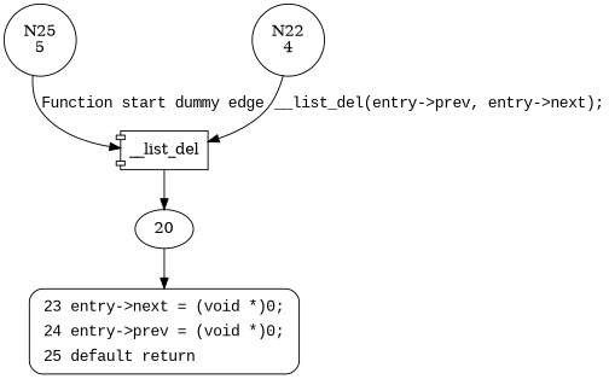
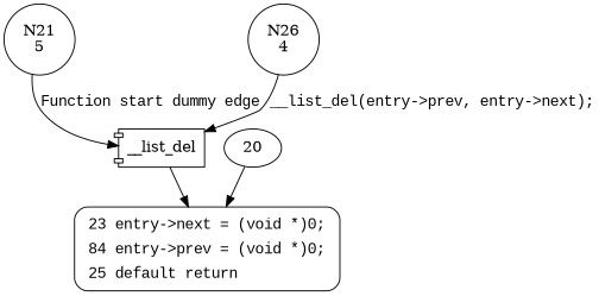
  digraph {
    node [shape=circle]
    edge [fontname="Courier New"]
-   n1 [label="N25\n5"]
+   n1 [label="N21\n5"]
    n2 [label=__list_del shape=component]
-   n3 [label="N22\n4"]
-   n4 [fillcolor=white fontname="Courier New" label=<<table border="0" cellborder="0" cellpadding="3" bgcolor="white"><tr><td align="right">23</td><td align="left">entry-&gt;next = (void *)0;</td></tr><tr><td align="right">24</td><td align="left">entry-&gt;prev = (void *)0;</td></tr><tr><td align="right">25</td><td align="left">default return</td></tr></table>> penwidth=1 shape=Mrecord style="filled,bold"]
+   n3 [label="N26\n4"]
+   n4 [fillcolor=white fontname="Courier New" label=<<table border="0" cellborder="0" cellpadding="3" bgcolor="white"><tr><td align="right">23</td><td align="left">entry-&gt;next = (void *)0;</td></tr><tr><td align="right">84</td><td align="left">entry-&gt;prev = (void *)0;</td></tr><tr><td align="right">25</td><td align="left">default return</td></tr></table>> penwidth=1 shape=Mrecord style="filled,bold"]
    20 [shape=""]
    n1 -> n2 [label="Function start dummy edge"]
-   n2 -> 20
+   n2 -> n4
    n3 -> n2 [label="__list_del(entry->prev, entry->next);"]
    20 -> n4 [fontname=""]
  }
